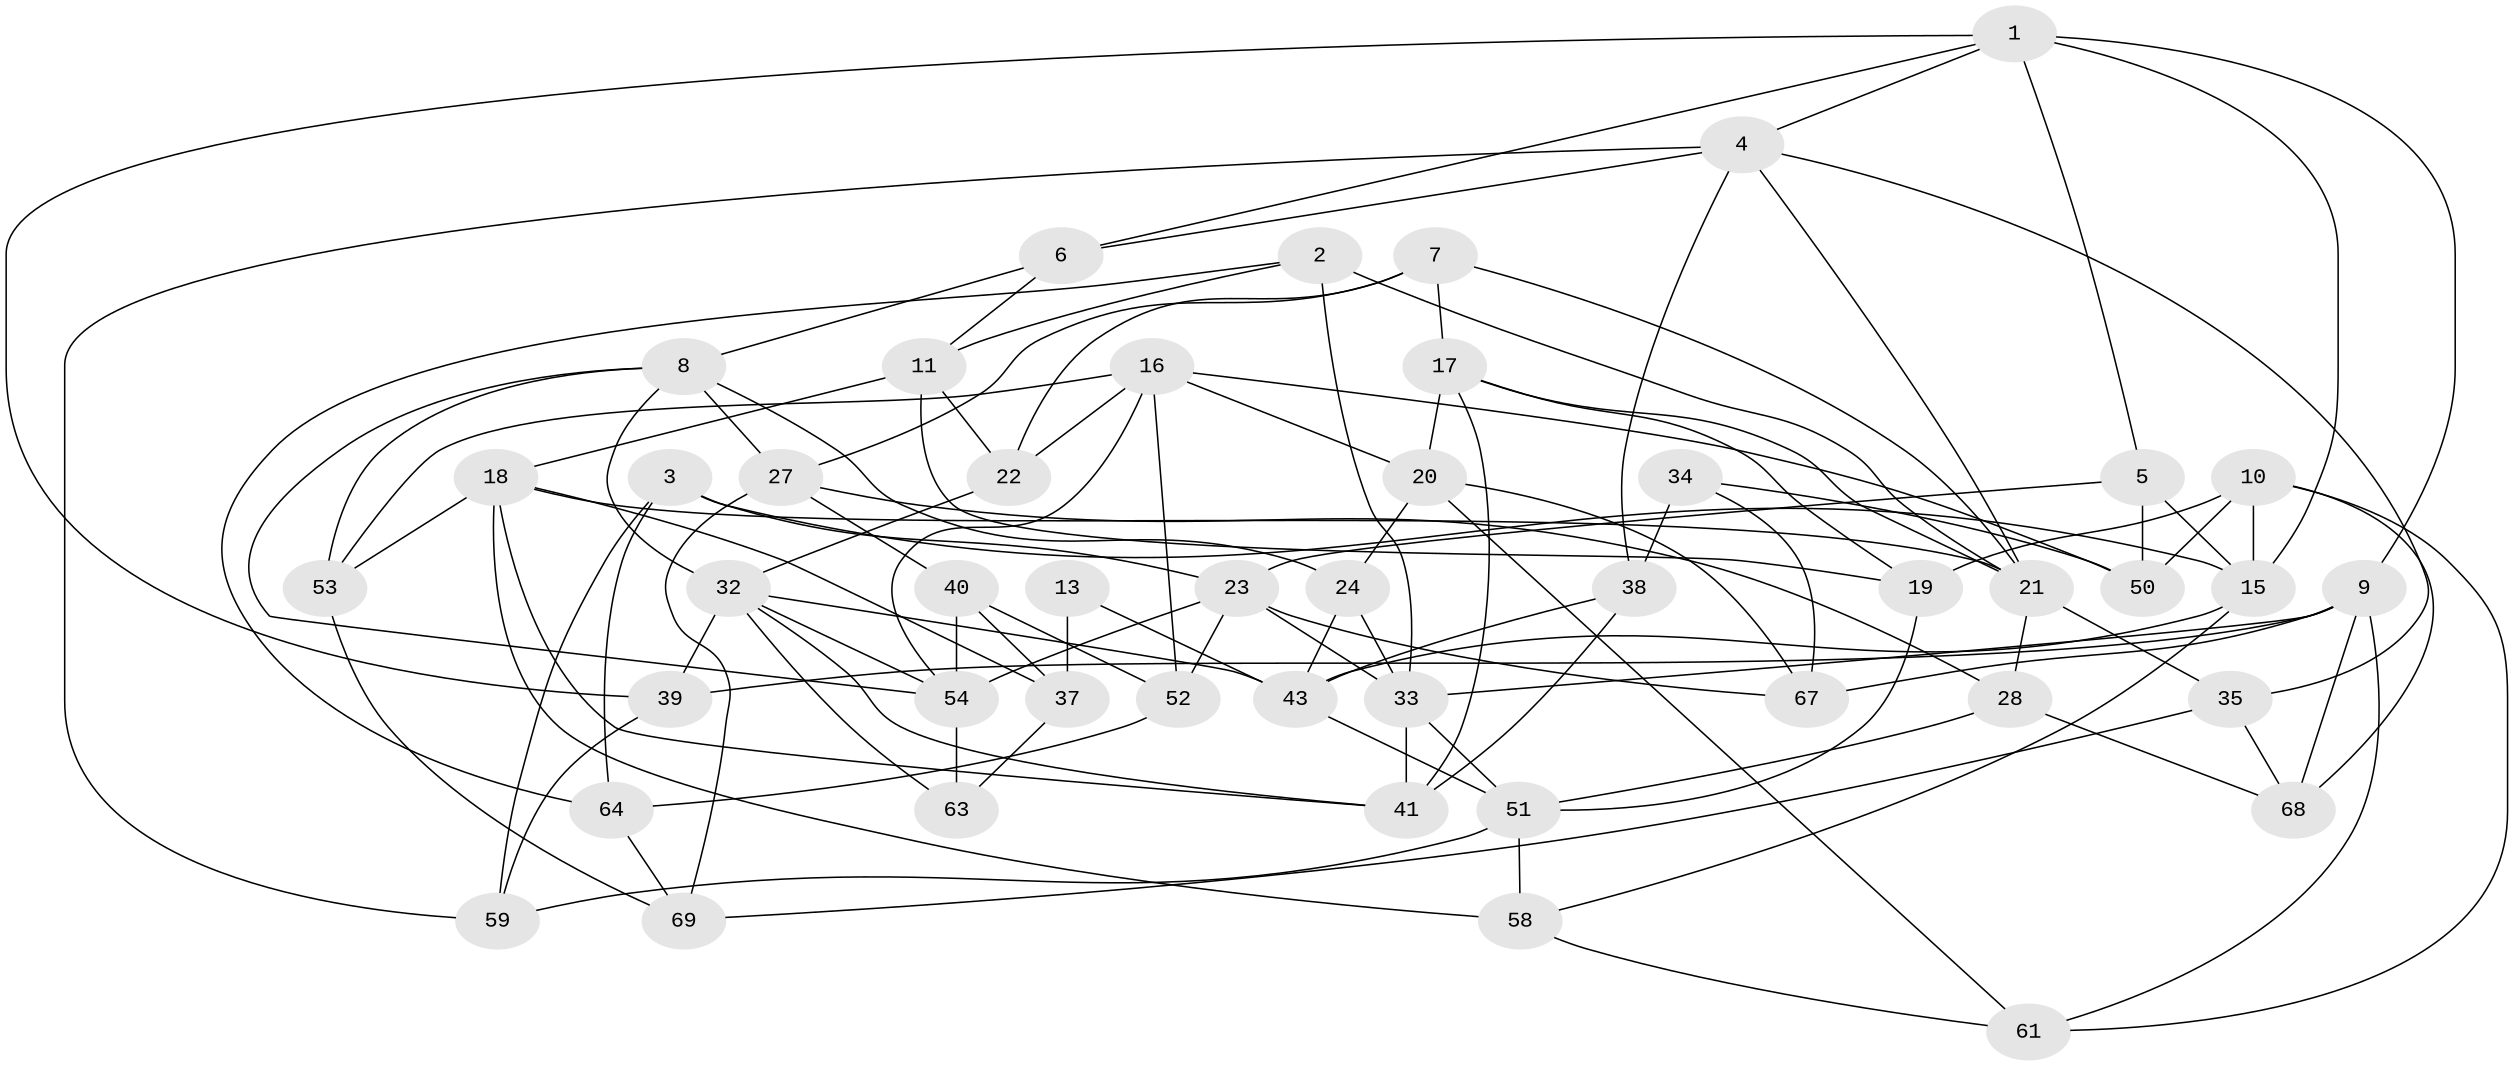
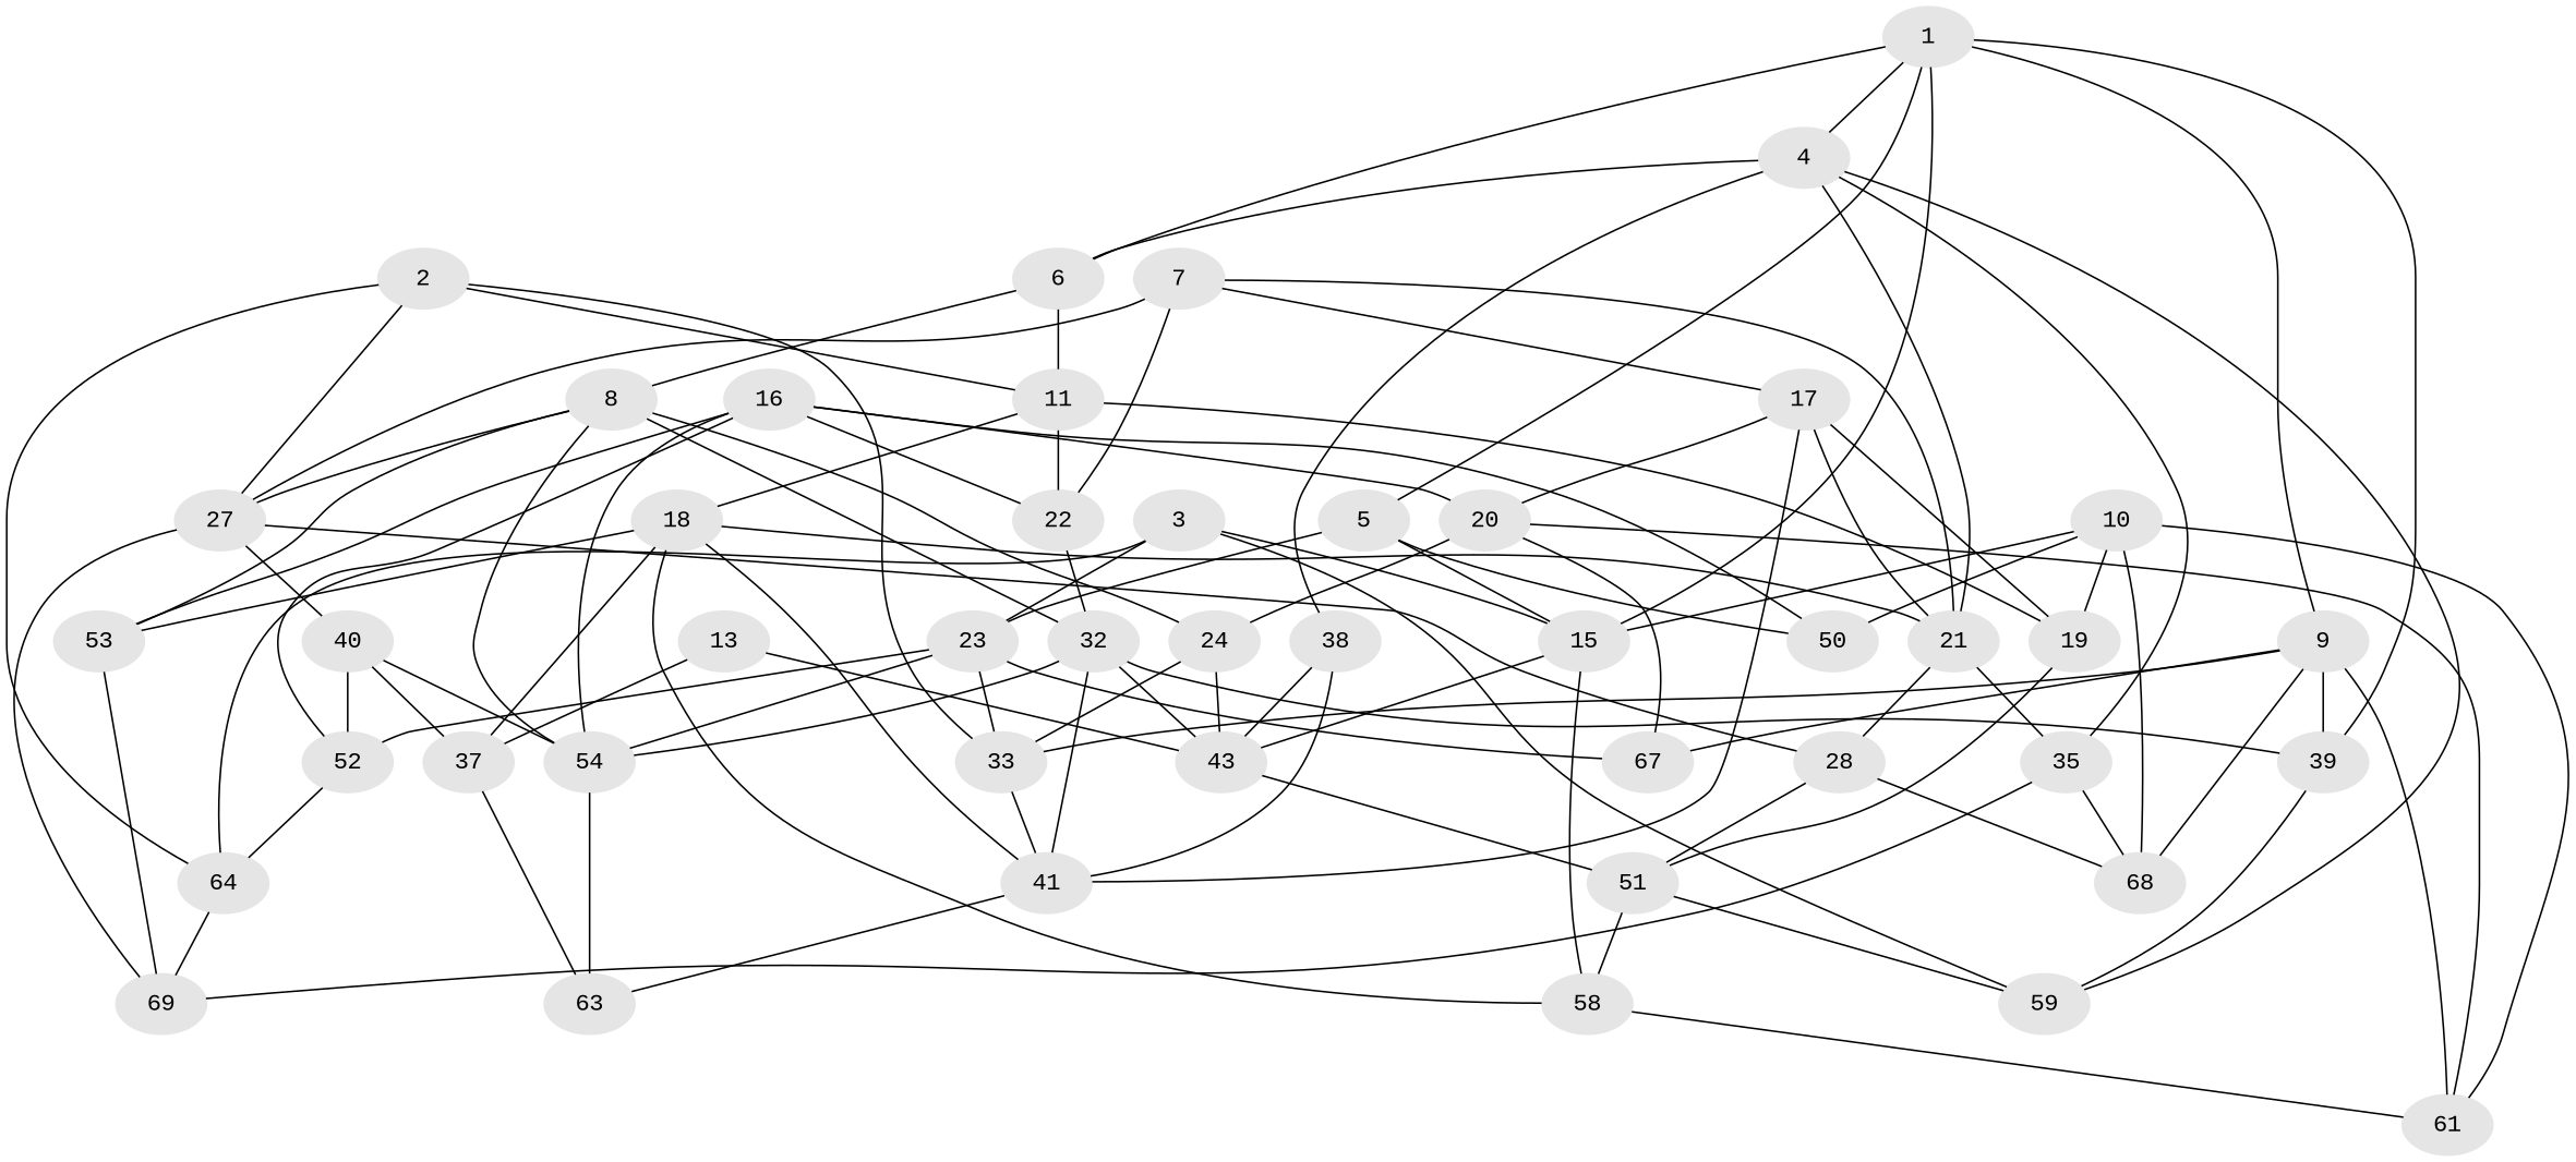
  graph {
    fontname="Liberation Mono"
    node [color=gray90 fontname="Liberation Mono" style=filled]
    edge [fontname="Liberation Mono"]
    1 [super="+55"]
    4 [super="+12"]
    5
    6
    9 [super="+14"]
    15 [super="+31"]
    39
    59
    21 [super="+36"]
    35
    38
    23 [super="+45"]
    50
    11 [super="+30"]
    8 [super="+26"]
    33 [super="+60"]
    61
    67
    68
    43 [super="+48"]
    58
    2 [super="+49"]
    27 [super="+29"]
    64
    22
    19
    18 [super="+37"]
    28
    40
    69
    41 [super="+62"]
    51 [super="+57"]
    3
    54 [super="+66"]
    52
    24
    32 [super="+46"]
    53
    17 [super="+25"]
    20 [super="+42"]
    7
    63
    10 [super="+56"]
    13
    n45 [label=37]
-   34
    16 [super="+65"]
    1 -- 4
    1 -- 5
    1 -- 6
    1 -- 9
    1 -- 15
    1 -- 39
    4 -- 6
    4 -- 59
    4 -- 21
    4 -- 35
    4 -- 38
    5 -- 15
    5 -- 23
    5 -- 50
    6 -- 11
    6 -- 8
    9 -- 39
    9 -- 33
    9 -- 61
    9 -- 67
    9 -- 68
    15 -- 43
    15 -- 58
    39 -- 59
    21 -- 35
    21 -- 28
    35 -- 68
    35 -- 69
    38 -- 43
    38 -- 41
    23 -- 33
    23 -- 67
    23 -- 54
    23 -- 52
    11 -- 22
    11 -- 19
    11 -- 18
    8 -- 27
    8 -- 54
    8 -- 24
    8 -- 32
    8 -- 53
    33 -- 41
-   33 -- 51
    43 -- 51
    58 -- 61
    2 -- 11
    2 -- 33
-   2 -- 21
+   2 -- 27
    2 -- 64
    27 -- 28
    27 -- 40
    27 -- 69
    64 -- 69
    22 -- 32
    19 -- 51
    18 -- 21
    18 -- 58
    18 -- 41
    18 -- 53
    18 -- n45
    28 -- 68
    28 -- 51
    40 -- 54
    40 -- 52
    40 -- n45
-   32 -- 63
+   41 -- 63
    51 -- 59
    51 -- 58
    3 -- 15
    3 -- 59
    3 -- 23
    3 -- 64
    54 -- 63
    52 -- 64
    24 -- 33
    24 -- 43
    32 -- 39
    32 -- 43
    32 -- 41
    32 -- 54
    53 -- 69
    17 -- 21
    17 -- 19
    17 -- 41
    17 -- 20 [weight=2]
    20 -- 61
    20 -- 67
    20 -- 24
    7 -- 21
    7 -- 27
    7 -- 22
    7 -- 17
    10 -- 15
    10 -- 50
    10 -- 61
    10 -- 68
    10 -- 19
    13 -- 43
    13 -- n45
    n45 -- 63
-   34 -- 38
-   34 -- 50
-   34 -- 67
    16 -- 50
    16 -- 22
    16 -- 54
    16 -- 52
    16 -- 53
    16 -- 20
  }
